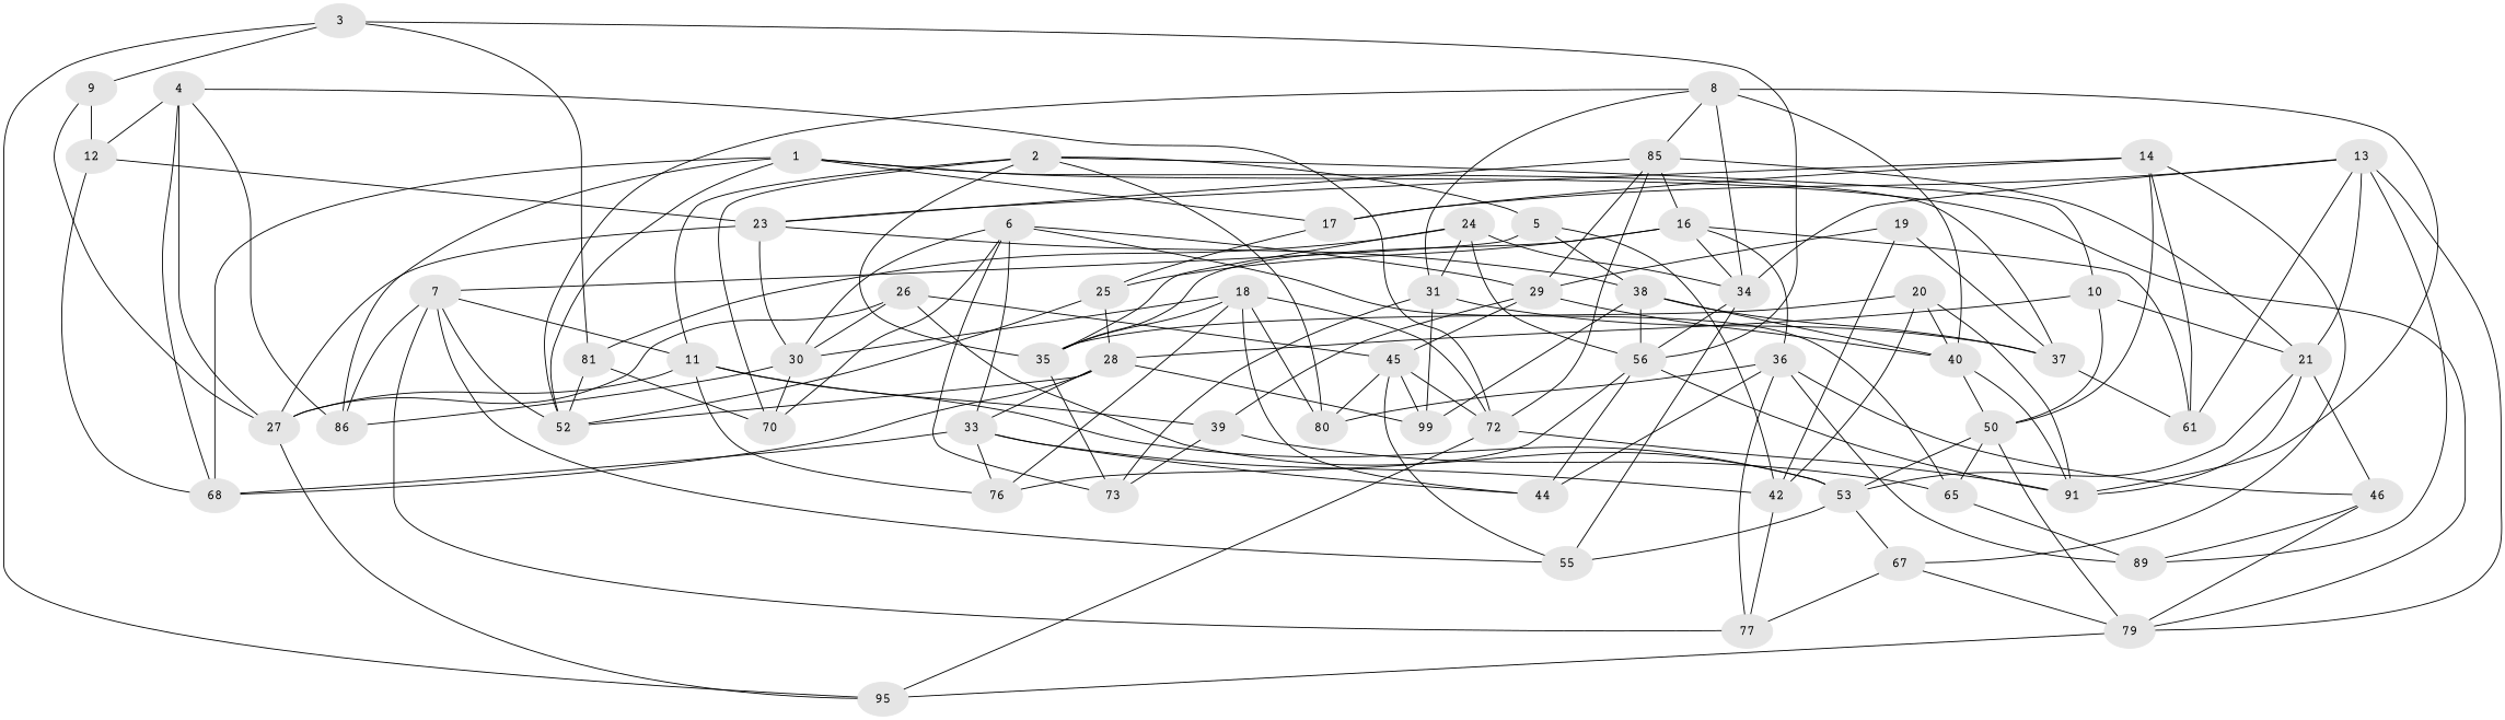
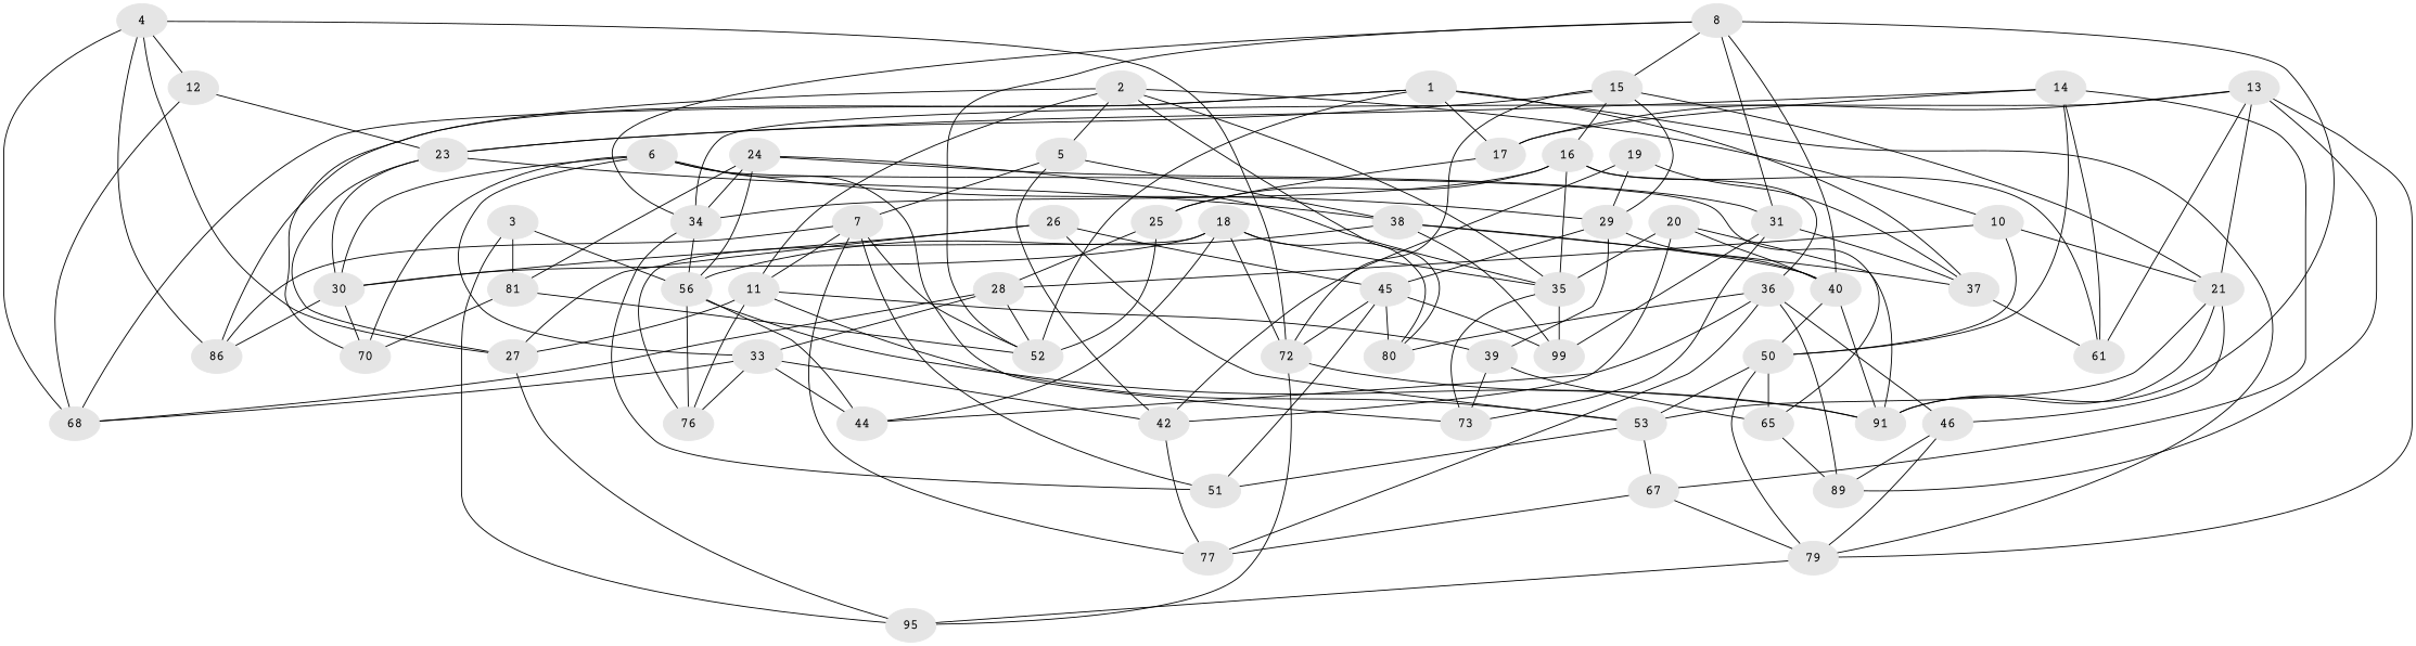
  graph {
    fontname="Courier Prime"
    node [color=gray90 fontname="Courier Prime" style=filled]
    edge [fontname="Courier Prime"]
    1 [super="+54"]
    17
    n3 [label=37 super="+99"]
    52 [super="+58"]
    68 [super="+98"]
    79 [super="+90"]
    86
    25
    61
    95
    2 [super="+97"]
    5
    10
    11 [super="+22"]
    35 [super="+82"]
    70
    80
    7 [super="+84"]
    38 [super="+83"]
    42 [super="+66"]
    21 [super="+59"]
    28 [super="+93"]
    50 [super="+81"]
    27 [super="+85"]
    39
    53 [super="+96"]
    76
    73
    3
-   9
    n31 [label=81]
    56 [super="+63"]
    12
    91 [super="+94"]
    44
    4 [super="+78"]
    72 [super="+92"]
    23 [super="+41"]
-   55
+   55 [label=51]
    77
    40 [super="+75"]
    n42 [label=99]
    6 [super="+32"]
    29 [super="+37"]
    30 [super="+71"]
    33 [super="+64"]
    65
    45 [super="+48"]
    89
    8 [super="+87"]
-   15 [super="+57" label=85]
+   15 [super="+57"]
    31 [super="+74"]
    34 [super="+62"]
    16 [super="+100"]
    46
    n56 [label=67]
    13 [super="+88"]
    14
    36 [super="+43"]
    18 [super="+67"]
    19
    20
    24 [super="+69"]
    26
    1 -- 17
    1 -- n3
    1 -- 52
    1 -- 68
    1 -- 79
    1 -- 86
    17 -- 25
    n3 -- 61
    79 -- 95
    25 -- 52
    25 -- 28
    2 -- 5
    2 -- 10
    2 -- 11
    2 -- 35
    2 -- 70
    2 -- 80
    5 -- 7
    5 -- 38
    5 -- 42
    10 -- 21
    10 -- 28
    10 -- 50
    11 -- 27
    11 -- 39
    11 -- 53
    11 -- 76
    35 -- 73
    7 -- 52
    7 -- 86
    7 -- 11
    7 -- 55
    7 -- 77
    38 -- n3
    38 -- 56
    38 -- 40
    38 -- n42
    42 -- 77
    21 -- 53
    21 -- 91
    21 -- 46
    28 -- 52
    28 -- 68
-   28 -- n42
+   35 -- n42
    28 -- 33
    50 -- 79
    50 -- 53
    50 -- 65
    27 -- 95
    39 -- 73
    39 -- 65
    53 -- 55
    53 -- n56
    3 -- 95
-   3 -- 9
    3 -- n31
    3 -- 56
-   9 -- 27
-   9 -- 12
    n31 -- 52
    n31 -- 70
    56 -- 76
    56 -- 91
    56 -- 44
    12 -- 68
    12 -- 23
    4 -- 68
    4 -- 86
    4 -- 27
    4 -- 12
    4 -- 72
    72 -- 95
    72 -- 91
    23 -- 38
    23 -- 27
    23 -- 30
    40 -- 50
    40 -- 91
    6 -- 70
    6 -- 73
    6 -- 29
    6 -- 30
    6 -- 33
    6 -- 65
    29 -- 39
    29 -- 40
    29 -- 45
    30 -- 86
    30 -- 70
    33 -- 68
    33 -- 42
    33 -- 76
    33 -- 44
    65 -- 89
    45 -- 80
    45 -- 72
    45 -- 55
    45 -- n42
    8 -- 52
    8 -- 91
    8 -- 40
    8 -- 15
    8 -- 31
    8 -- 34
    15 -- 21
    15 -- 72
    15 -- 23
    15 -- 29
    15 -- 16
    31 -- n3
    31 -- 73
    31 -- n42
    34 -- 56
    34 -- 55
    16 -- 25
    16 -- 61
    16 -- 35
    16 -- 34
    16 -- 36
    46 -- 79
    46 -- 89
    n56 -- 79
    n56 -- 77
    13 -- 17
    13 -- 79
    13 -- 61
    13 -- 21
    13 -- 89
    13 -- 34
    14 -- 17
    14 -- 61
    14 -- 50
    14 -- 23
    14 -- n56
    36 -- 80
    36 -- 44
    36 -- 77
    36 -- 89
    36 -- 46
    18 -- 35
    18 -- 80
    18 -- 76
    18 -- 44
    18 -- 72
    18 -- 30
    19 -- n3 [weight=2]
    19 -- 42
    19 -- 29
    20 -- 35
    20 -- 42
    20 -- 91
    20 -- 40
    24 -- 35
    24 -- n31
    24 -- 56
    24 -- 31 [weight=2]
    24 -- 34
    26 -- 27
    26 -- 53
    26 -- 30
    26 -- 45
  }
